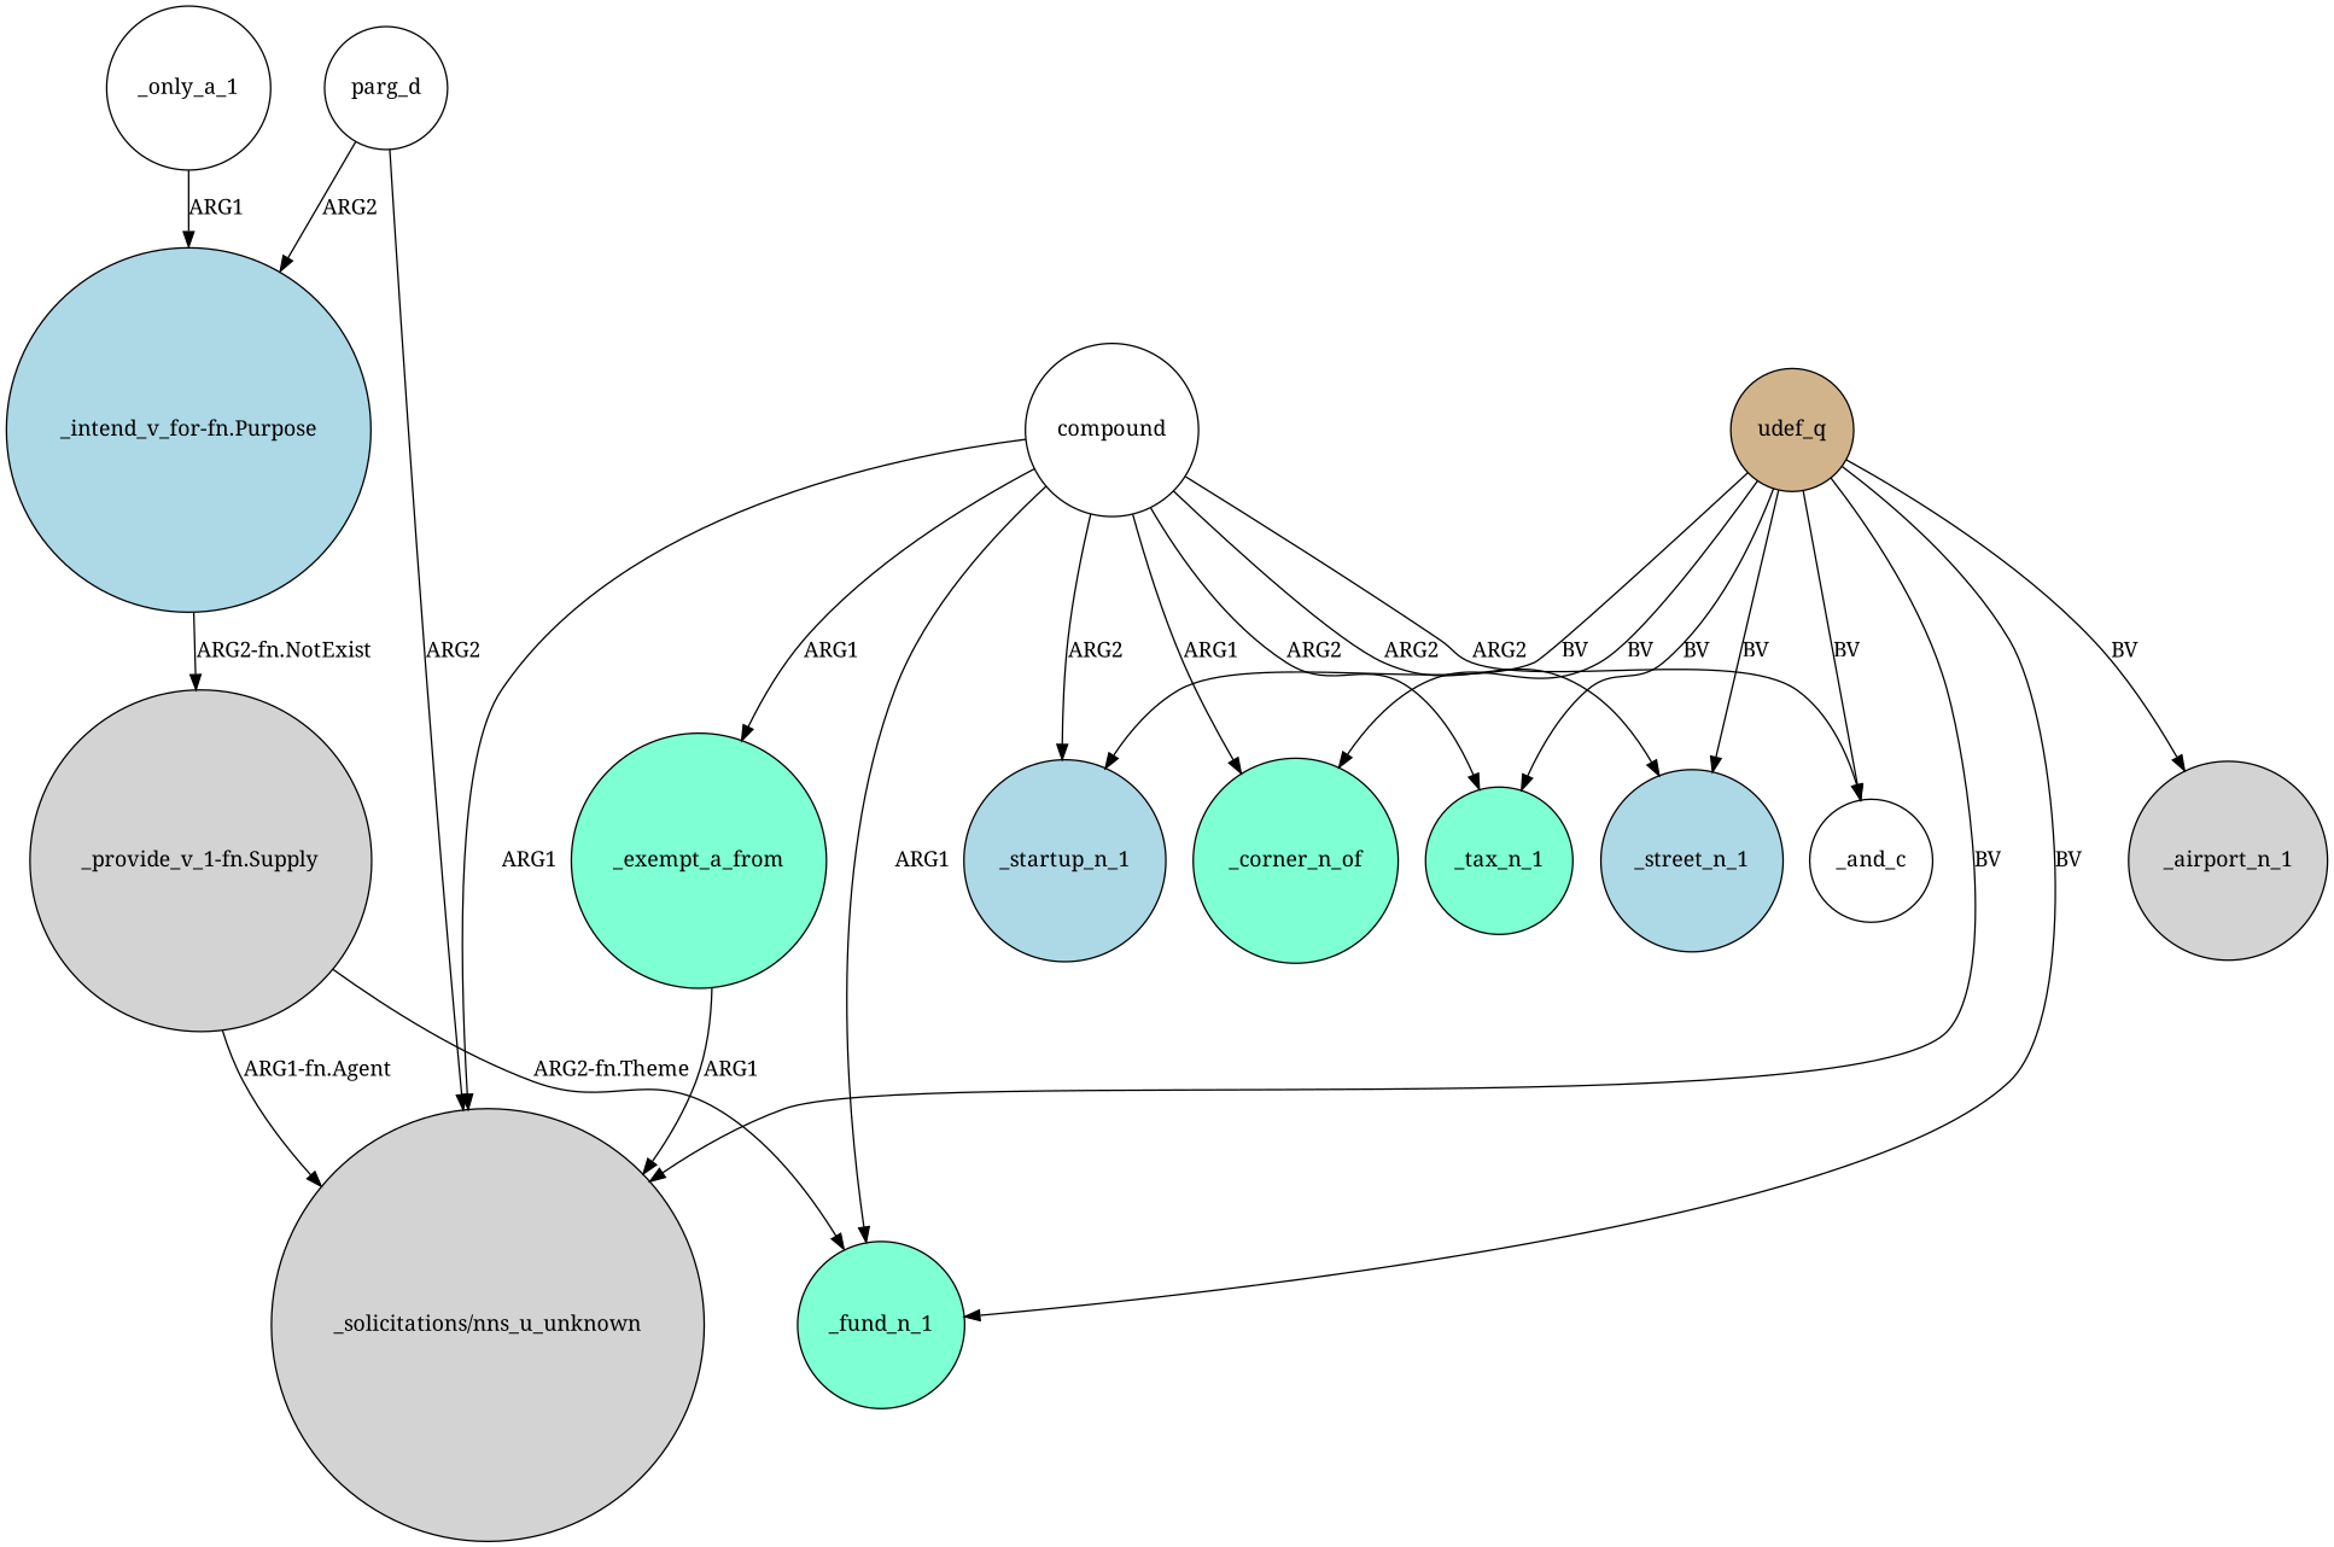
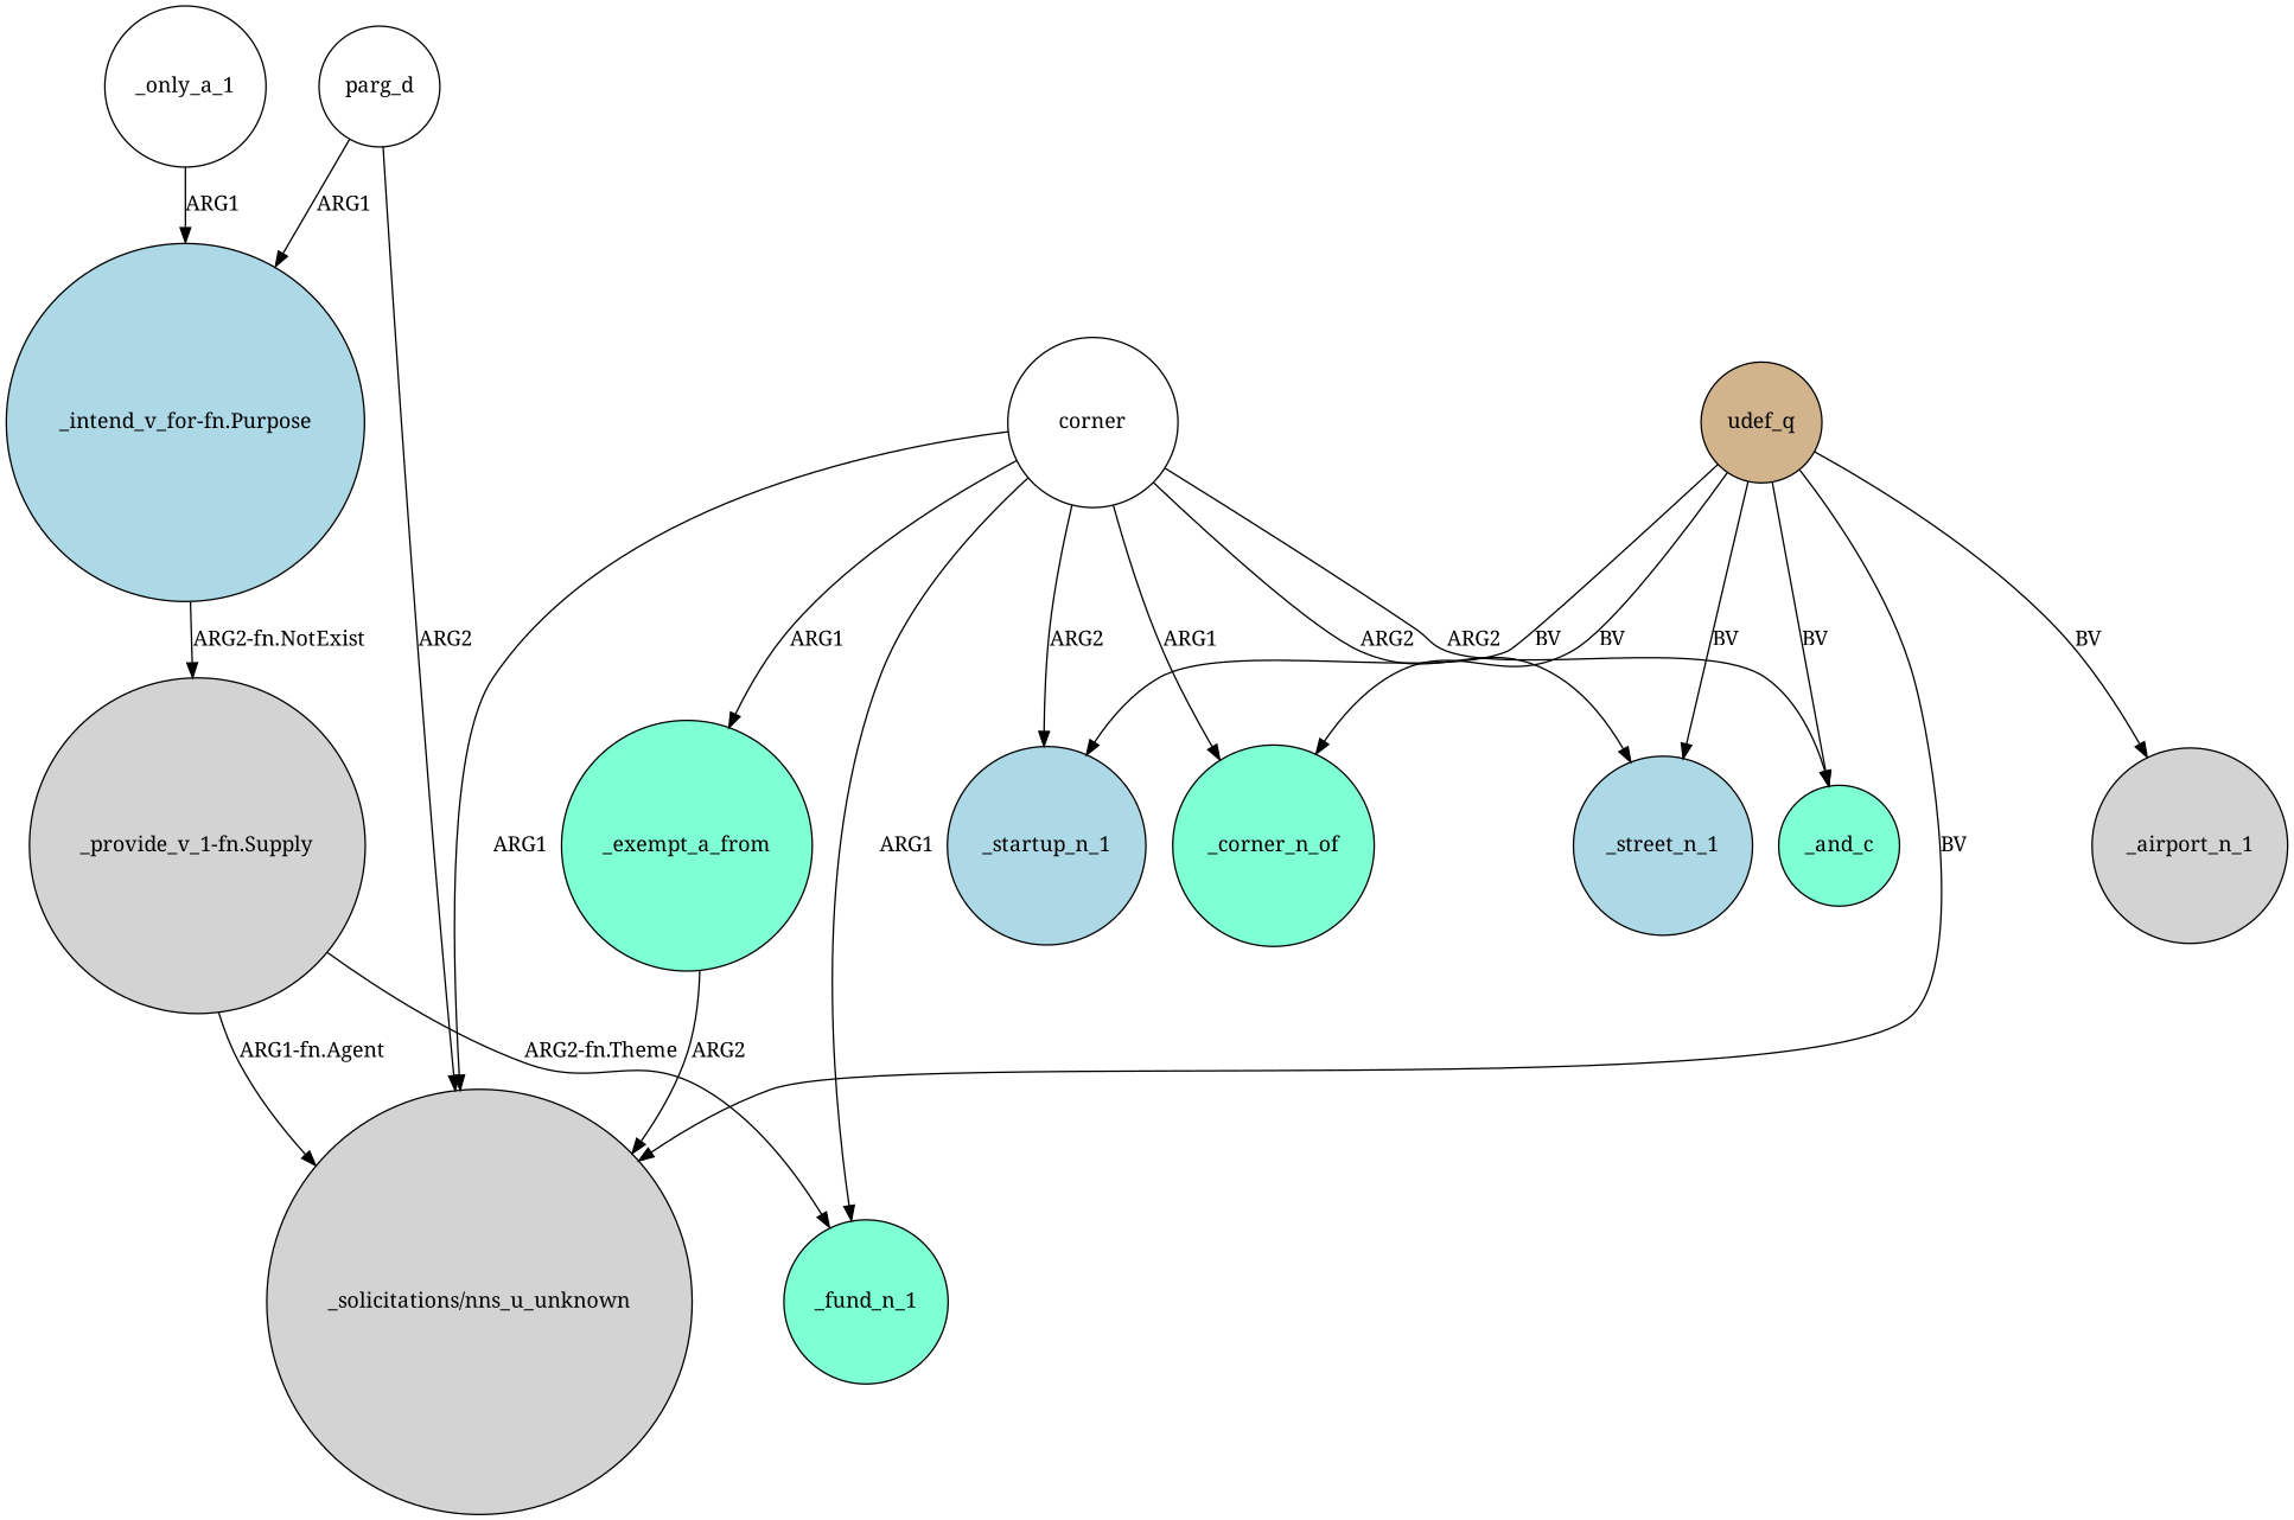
  digraph {
    fontname="Noto Serif"
    node [fillcolor=aquamarine fontname="Noto Serif" shape=circle style=filled]
    edge [fontname="Noto Serif"]
    "_solicitations/nns_u_unknown" [fillcolor=lightgrey]
    _exempt_a_from
    udef_q [fillcolor=tan]
    _street_n_1 [fillcolor=lightblue]
    _corner_n_of
    _fund_n_1
    _airport_n_1 [fillcolor=lightgrey]
-   _tax_n_1
-   _and_c [fillcolor=white]
+   _and_c
    _startup_n_1 [fillcolor=lightblue]
-   compound [fillcolor=white]
+   compound [fillcolor=white label=corner]
    "_intend_v_for-fn.Purpose" [fillcolor=lightblue]
    "_provide_v_1-fn.Supply" [fillcolor=lightgrey]
    _only_a_1 [fillcolor=white]
    parg_d [fillcolor=white]
-   _exempt_a_from -> "_solicitations/nns_u_unknown" [label=ARG1]
+   _exempt_a_from -> "_solicitations/nns_u_unknown" [label=ARG2]
    udef_q -> "_solicitations/nns_u_unknown" [label=BV]
    udef_q -> _street_n_1 [label=BV]
    udef_q -> _corner_n_of [label=BV]
-   udef_q -> _fund_n_1 [label=BV]
    udef_q -> _airport_n_1 [label=BV]
-   udef_q -> _tax_n_1 [label=BV]
    udef_q -> _and_c [label=BV]
    udef_q -> _startup_n_1 [label=BV]
    compound -> "_solicitations/nns_u_unknown" [label=ARG1]
    compound -> _exempt_a_from [label=ARG1]
    compound -> _street_n_1 [label=ARG2]
    compound -> _corner_n_of [label=ARG1]
    compound -> _fund_n_1 [label=ARG1]
-   compound -> _tax_n_1 [label=ARG2]
    compound -> _and_c [label=ARG2]
    compound -> _startup_n_1 [label=ARG2]
    "_intend_v_for-fn.Purpose" -> "_provide_v_1-fn.Supply" [label="ARG2-fn.NotExist"]
    "_provide_v_1-fn.Supply" -> "_solicitations/nns_u_unknown" [label="ARG1-fn.Agent"]
    "_provide_v_1-fn.Supply" -> _fund_n_1 [label="ARG2-fn.Theme"]
    _only_a_1 -> "_intend_v_for-fn.Purpose" [label=ARG1]
    parg_d -> "_solicitations/nns_u_unknown" [label=ARG2]
-   parg_d -> "_intend_v_for-fn.Purpose" [label=ARG2]
+   parg_d -> "_intend_v_for-fn.Purpose" [label=ARG1]
  }
